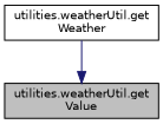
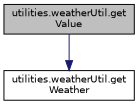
  digraph {
    rankdir=TB
    node [color=black fontname=Helvetica fontsize=10 shape=record style=filled]
    n1 [fillcolor=grey75 fontcolor=black height=0.2 label="utilities.weatherUtil.get\lValue" width=0.4]
    n2 [fillcolor=white height=0.2 label="utilities.weatherUtil.get\lWeather" width=0.4]
-   n2 -> n1 [color=midnightblue fontname=Helvetica fontsize=10 labelfontname=Helvetica labelfontsize=10 style=solid]
+   n1 -> n2 [color=midnightblue fontname=Helvetica fontsize=10 labelfontname=Helvetica labelfontsize=10 style=solid]
  }
